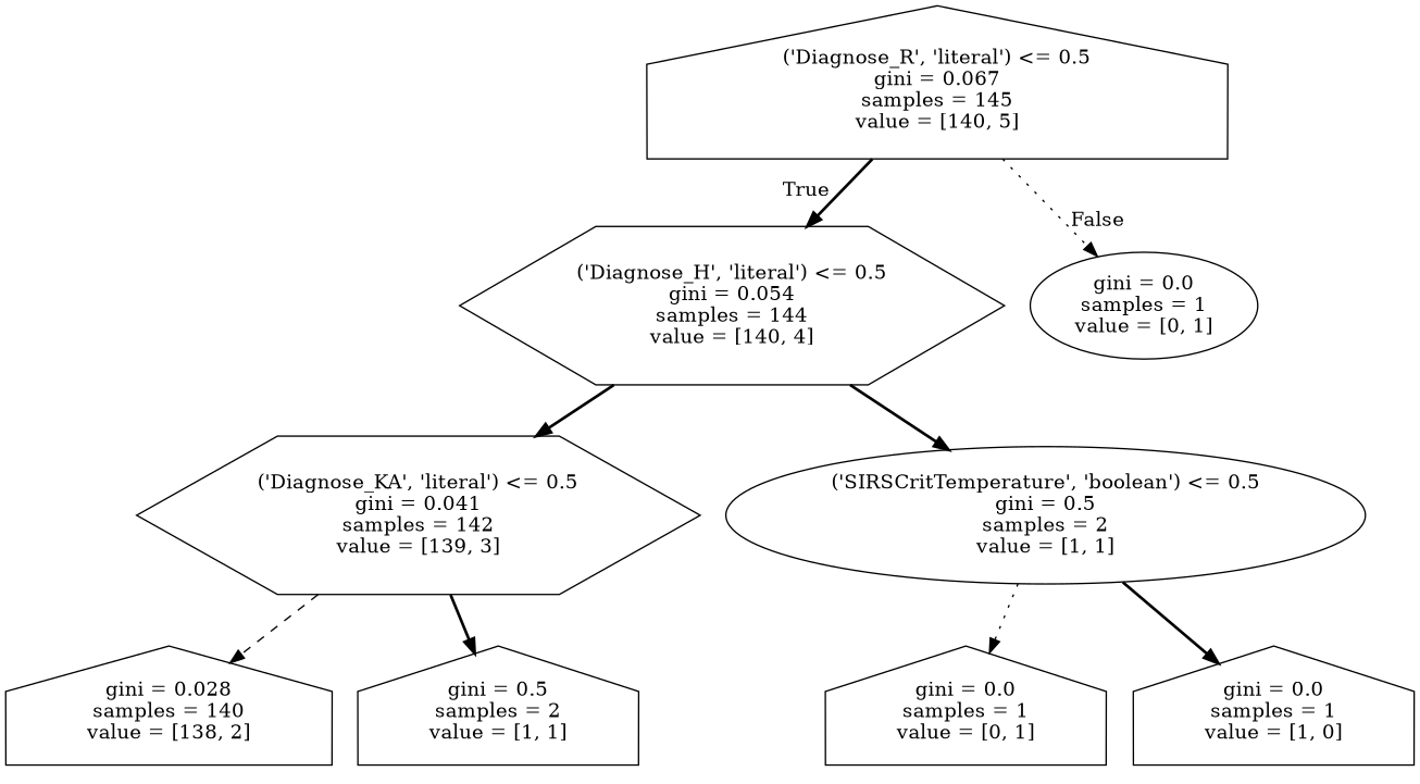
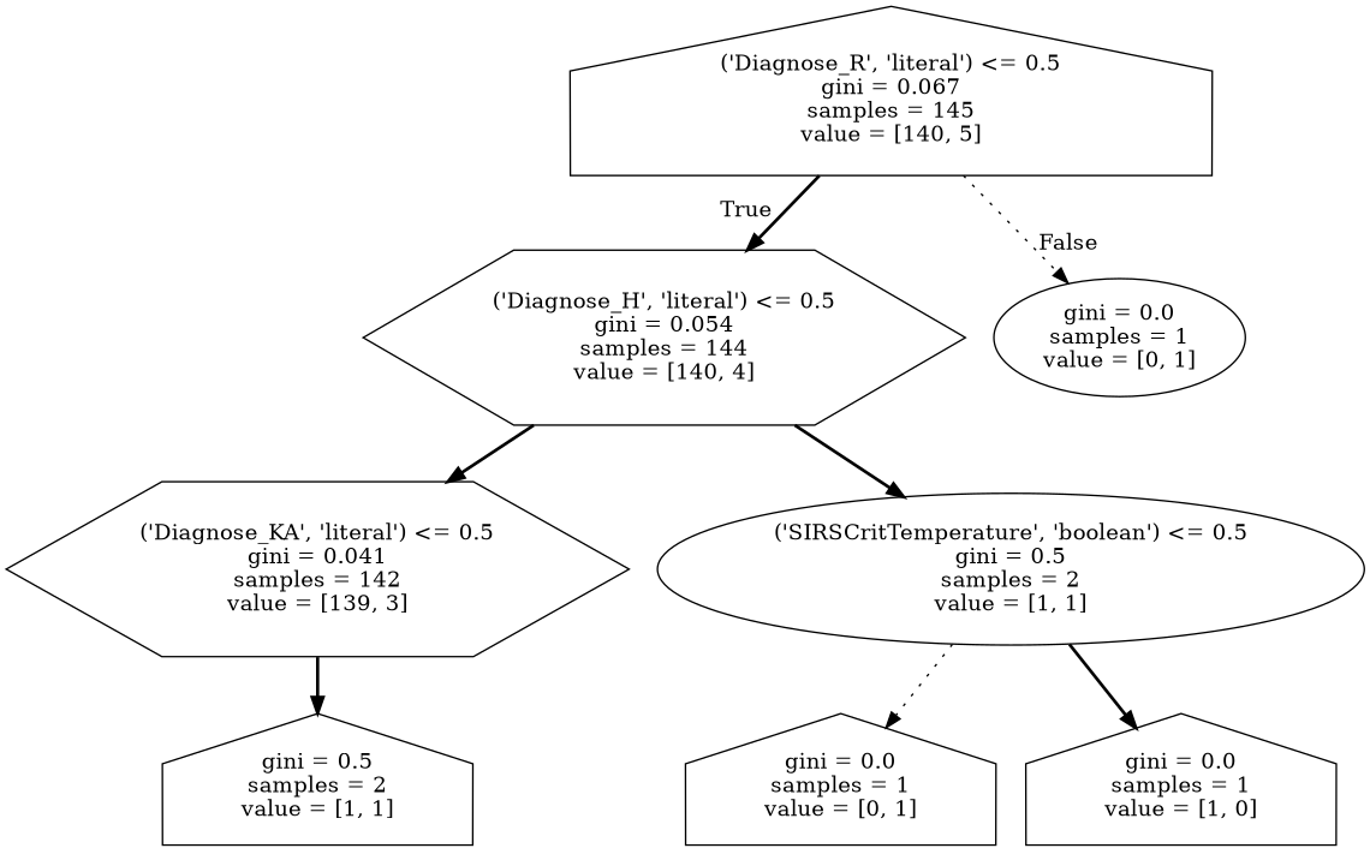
  digraph {
    fontname="DejaVu Serif"
    node [shape=house fontname="DejaVu Serif"]
    edge [style=bold fontname="DejaVu Serif"]
    n1 [label="('Diagnose_R', 'literal') <= 0.5\ngini = 0.067\nsamples = 145\nvalue = [140, 5]"]
    n2 [label="('Diagnose_H', 'literal') <= 0.5\ngini = 0.054\nsamples = 144\nvalue = [140, 4]" shape=hexagon]
    n3 [label="gini = 0.0\nsamples = 1\nvalue = [0, 1]" shape=ellipse]
    n4 [label="('Diagnose_KA', 'literal') <= 0.5\ngini = 0.041\nsamples = 142\nvalue = [139, 3]" shape=hexagon]
    n5 [label="('SIRSCritTemperature', 'boolean') <= 0.5\ngini = 0.5\nsamples = 2\nvalue = [1, 1]" shape=ellipse]
-   n6 [label="gini = 0.028\nsamples = 140\nvalue = [138, 2]"]
    n7 [label="gini = 0.5\nsamples = 2\nvalue = [1, 1]"]
    n8 [label="gini = 0.0\nsamples = 1\nvalue = [0, 1]"]
    n9 [label="gini = 0.0\nsamples = 1\nvalue = [1, 0]"]
    n1 -> n2 [headlabel=True labelangle=45 labeldistance=2.5]
    n1 -> n3 [headlabel=False labelangle=-45 labeldistance=2.5 style=dotted]
    n2 -> n4
    n2 -> n5
-   n4 -> n6 [style=dashed]
    n4 -> n7
    n5 -> n8 [style=dotted]
    n5 -> n9
  }
